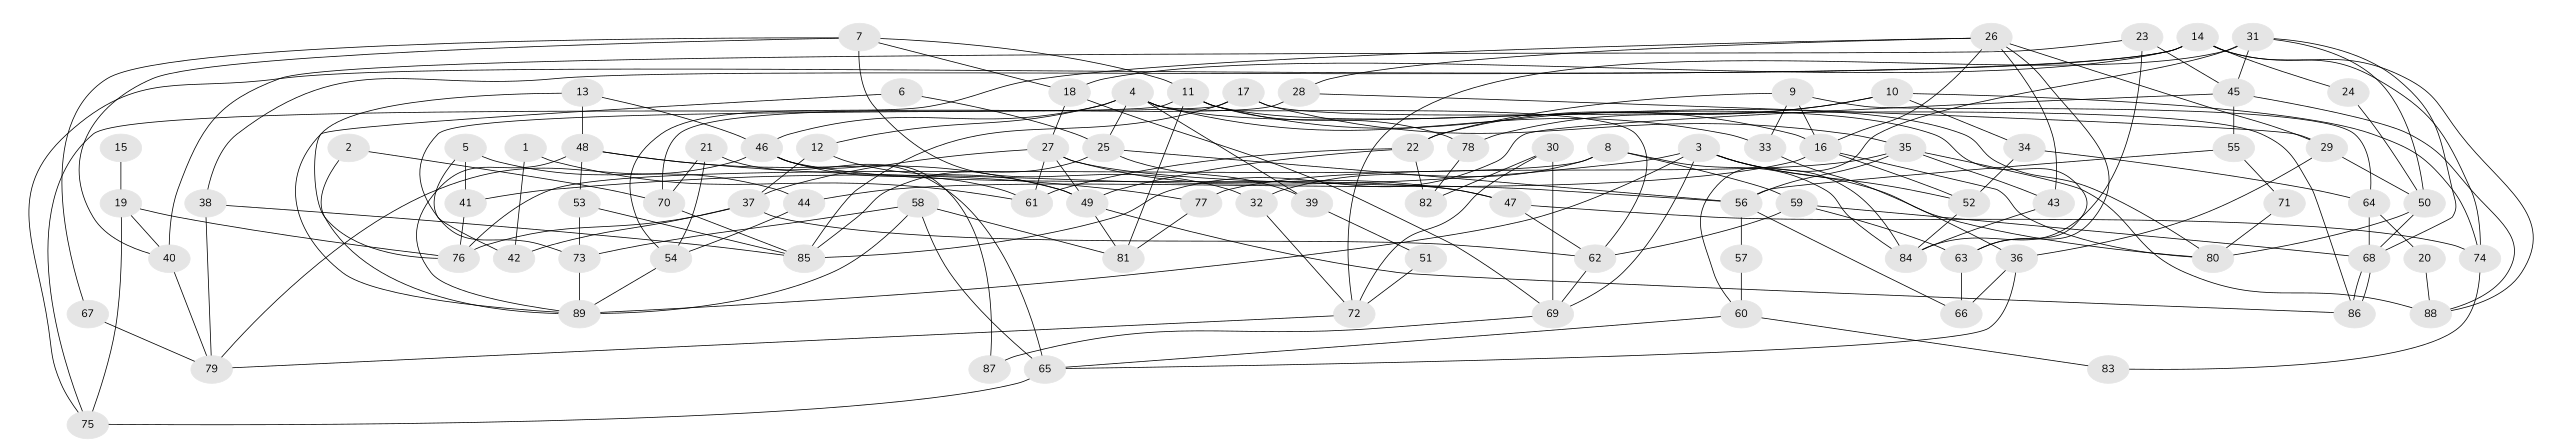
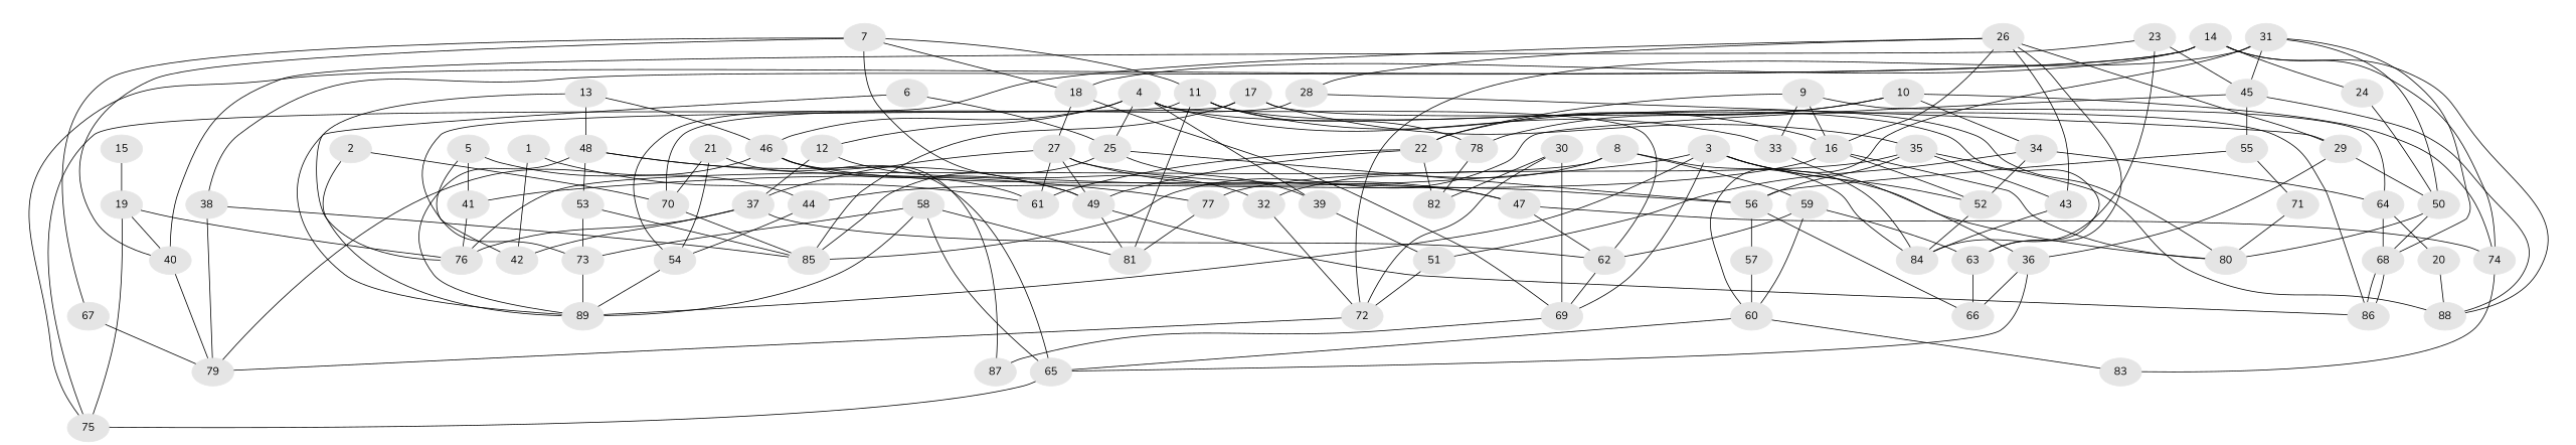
  graph {
    fontname=Nunito
    node [color=gray90 fontname=Nunito style=filled]
    edge [fontname=Nunito]
    1
    42
    61
    2
    70
    89
    85
    3
    41
    52
    69
    80
    84
    76
    87
    4
    12
    25
    33
    39
    46
    62
    63
    37
    49
    56
    36
    51
    47
    79
    66
    5
    44
    54
    6
    7
    11
    18
    32
    40
    67
    16
    78
    75
    81
    27
    72
    8
    59
    68
    9
    22
    64
    82
    20
    10
    34
    74
    88
    83
    86
    13
    48
    77
    53
    14
    24
    38
    50
    15
    19
    17
    35
    73
    43
    21
    65
    23
    45
    55
    57
    26
    28
    29
    30
    31
    60
    71
    58
    1 -- 42
    1 -- 61
    2 -- 70
    2 -- 89
    70 -- 85
    3 -- 89
    3 -- 41
    3 -- 52
    3 -- 69
    3 -- 80
    3 -- 84
    41 -- 76
    52 -- 84
    69 -- 87
    4 -- 12
    4 -- 25
    4 -- 33
    4 -- 39
    4 -- 46
    4 -- 62
    4 -- 63
    12 -- 37
    12 -- 49
    25 -- 85
    25 -- 39
    25 -- 56
    33 -- 36
    39 -- 51
    46 -- 61
    46 -- 87
    46 -- 47
    46 -- 79
    62 -- 69
    63 -- 66
    37 -- 42
    37 -- 76
    37 -- 62
    49 -- 81
    49 -- 86
    56 -- 66
    56 -- 57
    36 -- 66
    36 -- 65
    51 -- 72
    47 -- 62
    47 -- 74
    5 -- 42
    5 -- 41
    5 -- 44
    44 -- 54
    54 -- 89
    6 -- 89
    6 -- 25
    7 -- 11
    7 -- 18
    7 -- 32
    7 -- 40
    7 -- 67
    11 -- 80
    11 -- 16
    11 -- 78
    11 -- 75
    11 -- 81
    18 -- 69
    18 -- 27
    32 -- 72
    40 -- 79
    67 -- 79
    16 -- 52
    16 -- 80
    16 -- 44
    78 -- 82
    27 -- 61
    27 -- 37
    27 -- 49
    27 -- 56
    27 -- 47
    72 -- 79
    8 -- 84
    8 -- 76
    8 -- 32
    8 -- 59
    59 -- 62
    59 -- 63
-   59 -- 68
+   59 -- 60
    68 -- 86
    68 -- 86
    9 -- 33
    9 -- 16
    9 -- 22
    9 -- 64
    22 -- 61
    22 -- 49
    22 -- 82
    64 -- 68
    64 -- 20
    20 -- 88
    10 -- 78
    10 -- 22
    10 -- 34
    10 -- 74
    34 -- 52
+   34 -- 51
    34 -- 64
    74 -- 83
    13 -- 76
    13 -- 46
    13 -- 48
    48 -- 89
    48 -- 49
    48 -- 77
    48 -- 53
    77 -- 81
    53 -- 85
    53 -- 73
    14 -- 18
    14 -- 75
    14 -- 74
    14 -- 88
    14 -- 24
    14 -- 38
    24 -- 50
    38 -- 85
    38 -- 79
    50 -- 80
    50 -- 68
    15 -- 19
    19 -- 76
    19 -- 40
    19 -- 75
    17 -- 85
    17 -- 86
    17 -- 35
    17 -- 73
    35 -- 56
    35 -- 88
    35 -- 77
    35 -- 43
    73 -- 89
    43 -- 84
    21 -- 70
    21 -- 54
    21 -- 65
    65 -- 75
    23 -- 84
    23 -- 40
    23 -- 45
    45 -- 85
    45 -- 88
    45 -- 55
    55 -- 56
    55 -- 71
    57 -- 60
    26 -- 63
    26 -- 54
    26 -- 16
    26 -- 43
    26 -- 28
    26 -- 29
    28 -- 70
    28 -- 29
    29 -- 36
    29 -- 50
    30 -- 69
    30 -- 72
    30 -- 82
    31 -- 72
    31 -- 68
    31 -- 50
    31 -- 45
    31 -- 60
    60 -- 83
    60 -- 65
    71 -- 80
    58 -- 89
    58 -- 81
    58 -- 73
    58 -- 65
  }
